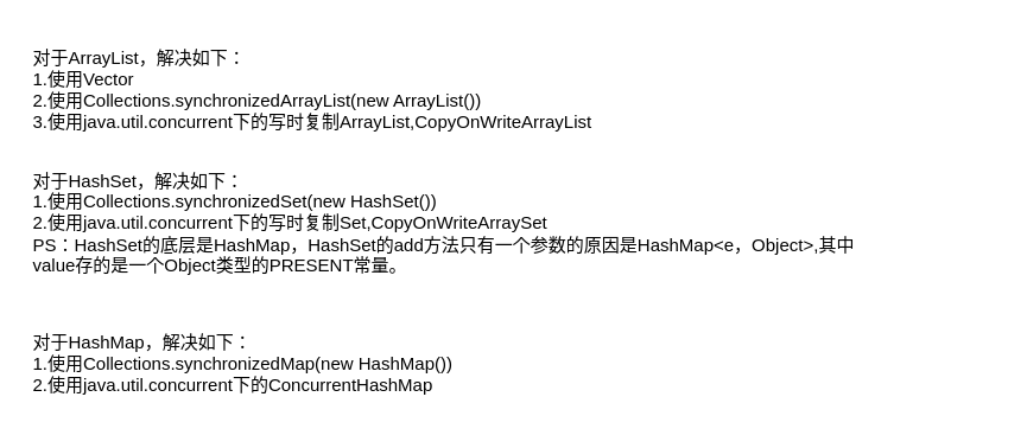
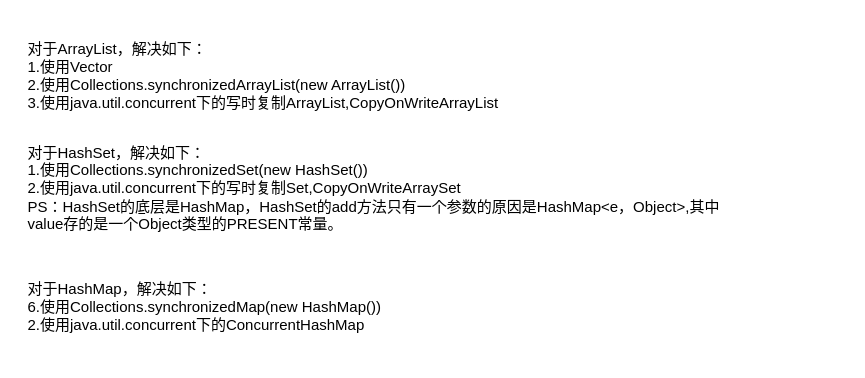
  <mxCell id="0" />
  <mxCell id="1" parent="0" />
  <mxCell id="2" value="&lt;div align=&quot;left&quot;&gt;对于ArrayList，解决如下：&lt;/div&gt;&lt;div align=&quot;left&quot;&gt;1.使用Vector&lt;/div&gt;&lt;div align=&quot;left&quot;&gt;2.使用Collections.synchronizedArrayList(new ArrayList())&lt;/div&gt;&lt;div align=&quot;left&quot;&gt;3.使用java.util.concurrent下的写时复制ArrayList,CopyOnWriteArrayList&lt;/div&gt;" style="text;html=1;strokeColor=none;fillColor=none;align=left;verticalAlign=middle;whiteSpace=wrap;rounded=0;" vertex="1" parent="1"><mxGeometry x="20" y="20" width="650" height="80" as="geometry" /></mxCell>
  <mxCell id="3" value="&lt;div align=&quot;left&quot;&gt;对于HashSet，解决如下：&lt;div align=&quot;left&quot;&gt;1.使用Collections.synchronizedSet(new HashSet())&lt;/div&gt;&lt;div align=&quot;left&quot;&gt;2.使用java.util.concurrent下的写时复制Set,CopyOnWriteArraySet&lt;/div&gt;&lt;div align=&quot;left&quot;&gt;PS：HashSet的底层是HashMap，HashSet的add方法只有一个参数的原因是HashMap&amp;lt;e，Object&amp;gt;,其中value存的是一个Object类型的PRESENT常量。&lt;br&gt;&lt;/div&gt;&lt;/div&gt;" style="text;html=1;strokeColor=none;fillColor=none;align=left;verticalAlign=middle;whiteSpace=wrap;rounded=0;" vertex="1" parent="1"><mxGeometry x="20" y="100" width="580" height="100" as="geometry" /></mxCell>
- <mxCell id="4" value="&lt;div align=&quot;left&quot;&gt;对于HashMap，解决如下：&lt;div align=&quot;left&quot;&gt;1.使用Collections.synchronizedMap(new HashMap())&lt;/div&gt;&lt;div align=&quot;left&quot;&gt;2.使用java.util.concurrent下的ConcurrentHashMap&lt;/div&gt;&lt;/div&gt;" style="text;html=1;strokeColor=none;fillColor=none;align=left;verticalAlign=middle;whiteSpace=wrap;rounded=0;" vertex="1" parent="1"><mxGeometry x="20" y="210" width="580" height="70" as="geometry" /></mxCell>
+ <mxCell id="4" value="&lt;div align=&quot;left&quot;&gt;对于HashMap，解决如下：&lt;div align=&quot;left&quot;&gt;6.使用Collections.synchronizedMap(new HashMap())&lt;/div&gt;&lt;div align=&quot;left&quot;&gt;2.使用java.util.concurrent下的ConcurrentHashMap&lt;/div&gt;&lt;/div&gt;" style="text;html=1;strokeColor=none;fillColor=none;align=left;verticalAlign=middle;whiteSpace=wrap;rounded=0;" vertex="1" parent="1"><mxGeometry x="20" y="210" width="580" height="70" as="geometry" /></mxCell>
